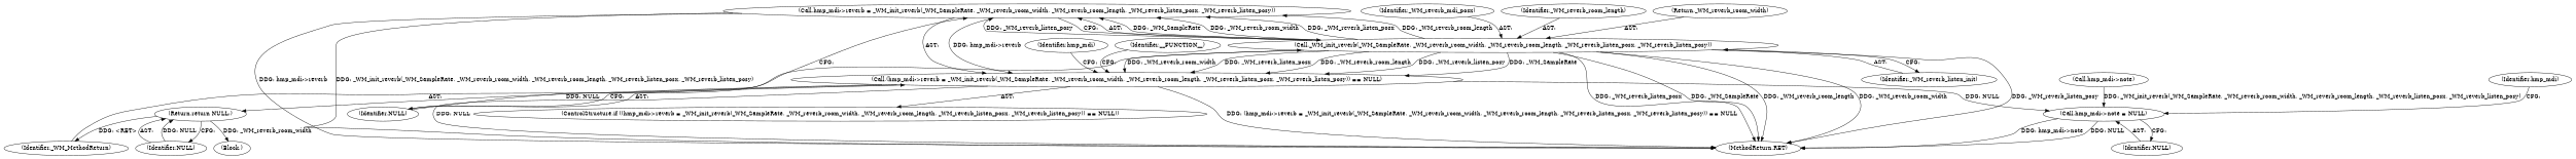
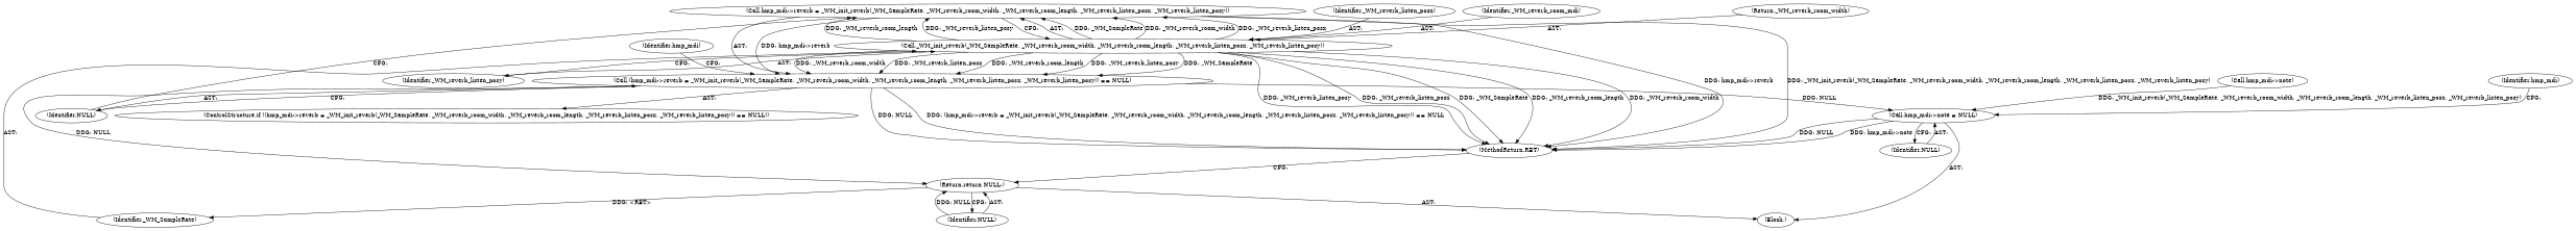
  digraph {
    n1 [label="(Call,hmp_mdi->reverb = _WM_init_reverb(_WM_SampleRate, _WM_reverb_room_width, _WM_reverb_room_length, _WM_reverb_listen_posx, _WM_reverb_listen_posy))"]
    n2 [label="(Call,_WM_init_reverb(_WM_SampleRate, _WM_reverb_room_width, _WM_reverb_room_length, _WM_reverb_listen_posx, _WM_reverb_listen_posy))"]
    n3 [label="(Call,(hmp_mdi->reverb = _WM_init_reverb(_WM_SampleRate, _WM_reverb_room_width, _WM_reverb_room_length, _WM_reverb_listen_posx, _WM_reverb_listen_posy)) == NULL)"]
    n4 [label="(MethodReturn,RET)"]
-   n5 [label="(Identifier,_WM_reverb_listen_init)"]
+   n5 [label="(Identifier,_WM_reverb_listen_posy)"]
    n6 [label="(Call,hmp_mdi->note = NULL)"]
    n7 [label="(Return,return NULL;)"]
    n8 [label="(Identifier,NULL)"]
    n9 [label="(ControlStructure,if ((hmp_mdi->reverb = _WM_init_reverb(_WM_SampleRate, _WM_reverb_room_width, _WM_reverb_room_length, _WM_reverb_listen_posx, _WM_reverb_listen_posy)) == NULL))"]
    n10 [label="(Block,)"]
    n11 [label="(Identifier,NULL)"]
    n12 [label="(Identifier,NULL)"]
-   n13 [label="(Identifier,_WM_MethodReturn)"]
-   n14 [label="(Identifier,_WM_reverb_mdi_posx)"]
+   n13 [label="(Identifier,_WM_SampleRate)"]
+   n14 [label="(Identifier,_WM_reverb_listen_posx)"]
    n15 [label="(Identifier,hmp_mdi)"]
    n16 [label="(Call,hmp_mdi->note)"]
-   n17 [label="(Identifier,__FUNCTION__)"]
    n18 [label="(Identifier,hmp_mdi)"]
-   n19 [label="(Identifier,_WM_reverb_room_length)"]
+   n19 [label="(Identifier,_WM_reverb_room_mdi)"]
    n20 [label="(Return,_WM_reverb_room_width)"]
    n1 -> n2 [label="CFG: "]
    n1 -> n3 [label="AST: "]
    n1 -> n3 [label="DDG: hmp_mdi->reverb"]
    n1 -> n4 [label="DDG: hmp_mdi->reverb"]
    n1 -> n4 [label="DDG: _WM_init_reverb(_WM_SampleRate, _WM_reverb_room_width, _WM_reverb_room_length, _WM_reverb_listen_posx, _WM_reverb_listen_posy)"]
    n2 -> n1 [label="AST: "]
    n2 -> n1 [label="DDG: _WM_SampleRate"]
    n2 -> n1 [label="DDG: _WM_reverb_room_width"]
    n2 -> n1 [label="DDG: _WM_reverb_listen_posx"]
    n2 -> n1 [label="DDG: _WM_reverb_room_length"]
    n2 -> n1 [label="DDG: _WM_reverb_listen_posy"]
    n2 -> n3 [label="DDG: _WM_SampleRate"]
    n2 -> n3 [label="DDG: _WM_reverb_room_width"]
    n2 -> n3 [label="DDG: _WM_reverb_listen_posx"]
    n2 -> n3 [label="DDG: _WM_reverb_room_length"]
    n2 -> n3 [label="DDG: _WM_reverb_listen_posy"]
    n2 -> n4 [label="DDG: _WM_reverb_listen_posx"]
    n2 -> n4 [label="DDG: _WM_SampleRate"]
    n2 -> n4 [label="DDG: _WM_reverb_room_length"]
    n2 -> n4 [label="DDG: _WM_reverb_room_width"]
    n2 -> n4 [label="DDG: _WM_reverb_listen_posy"]
    n2 -> n5 [label="CFG: "]
    n3 -> n4 [label="DDG: NULL"]
    n3 -> n4 [label="DDG: (hmp_mdi->reverb = _WM_init_reverb(_WM_SampleRate, _WM_reverb_room_width, _WM_reverb_room_length, _WM_reverb_listen_posx, _WM_reverb_listen_posy)) == NULL"]
    n3 -> n6 [label="DDG: NULL"]
    n3 -> n7 [label="DDG: NULL"]
    n3 -> n8 [label="CFG: "]
    n3 -> n9 [label="AST: "]
+   n4 -> n7 [label="CFG: "]
    n5 -> n2 [label="AST: "]
    n6 -> n4 [label="DDG: hmp_mdi->note"]
    n6 -> n4 [label="DDG: NULL"]
+   n6 -> n10 [label="AST: "]
    n6 -> n11 [label="CFG: "]
-   n7 -> n10 [label="DDG: _WM_reverb_room_width"]
+   n7 -> n10 [label="AST: "]
    n7 -> n12 [label="CFG: "]
    n7 -> n13 [label="DDG: <RET>"]
    n8 -> n1 [label="CFG: "]
    n8 -> n3 [label="AST: "]
    n11 -> n6 [label="AST: "]
    n12 -> n7 [label="AST: "]
    n12 -> n7 [label="DDG: NULL"]
    n13 -> n2 [label="AST: "]
    n14 -> n2 [label="AST: "]
    n15 -> n3 [label="CFG: "]
    n16 -> n6 [label="DDG: _WM_init_reverb(_WM_SampleRate, _WM_reverb_room_width, _WM_reverb_room_length, _WM_reverb_listen_posx, _WM_reverb_listen_posy)"]
-   n17 -> n3 [label="CFG: "]
    n18 -> n6 [label="CFG: "]
    n19 -> n2 [label="AST: "]
    n20 -> n2 [label="AST: "]
  }
